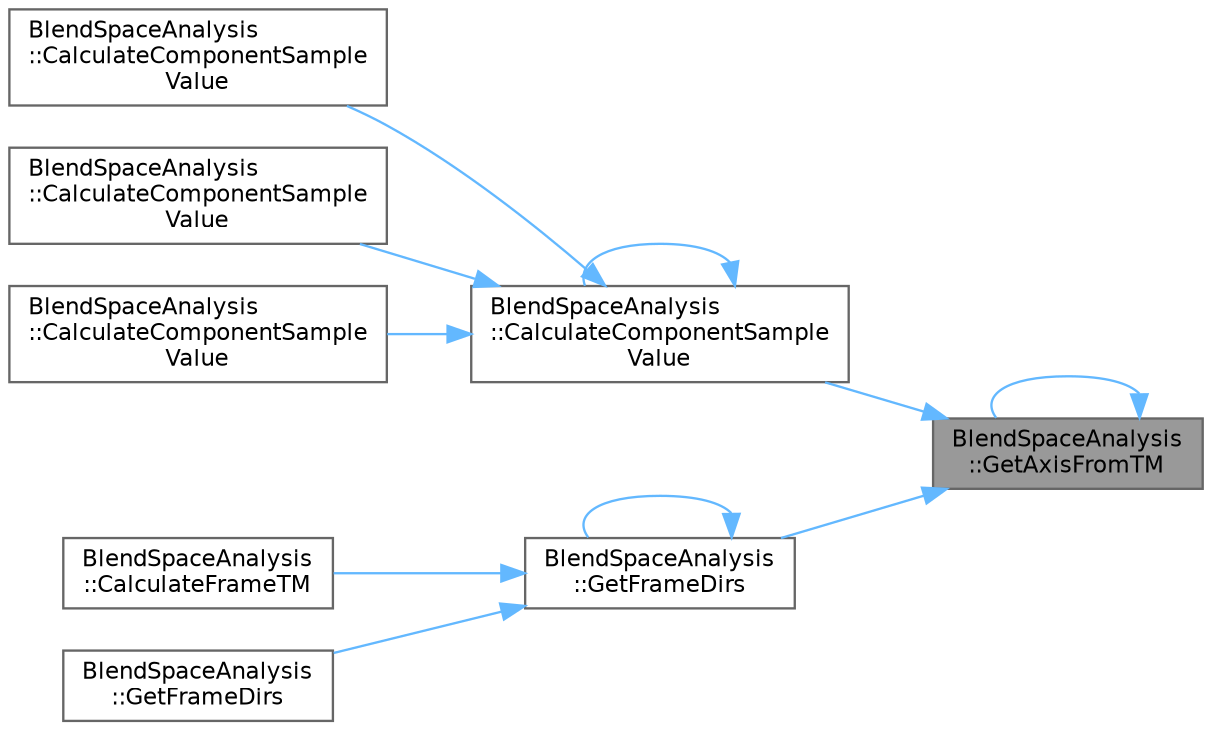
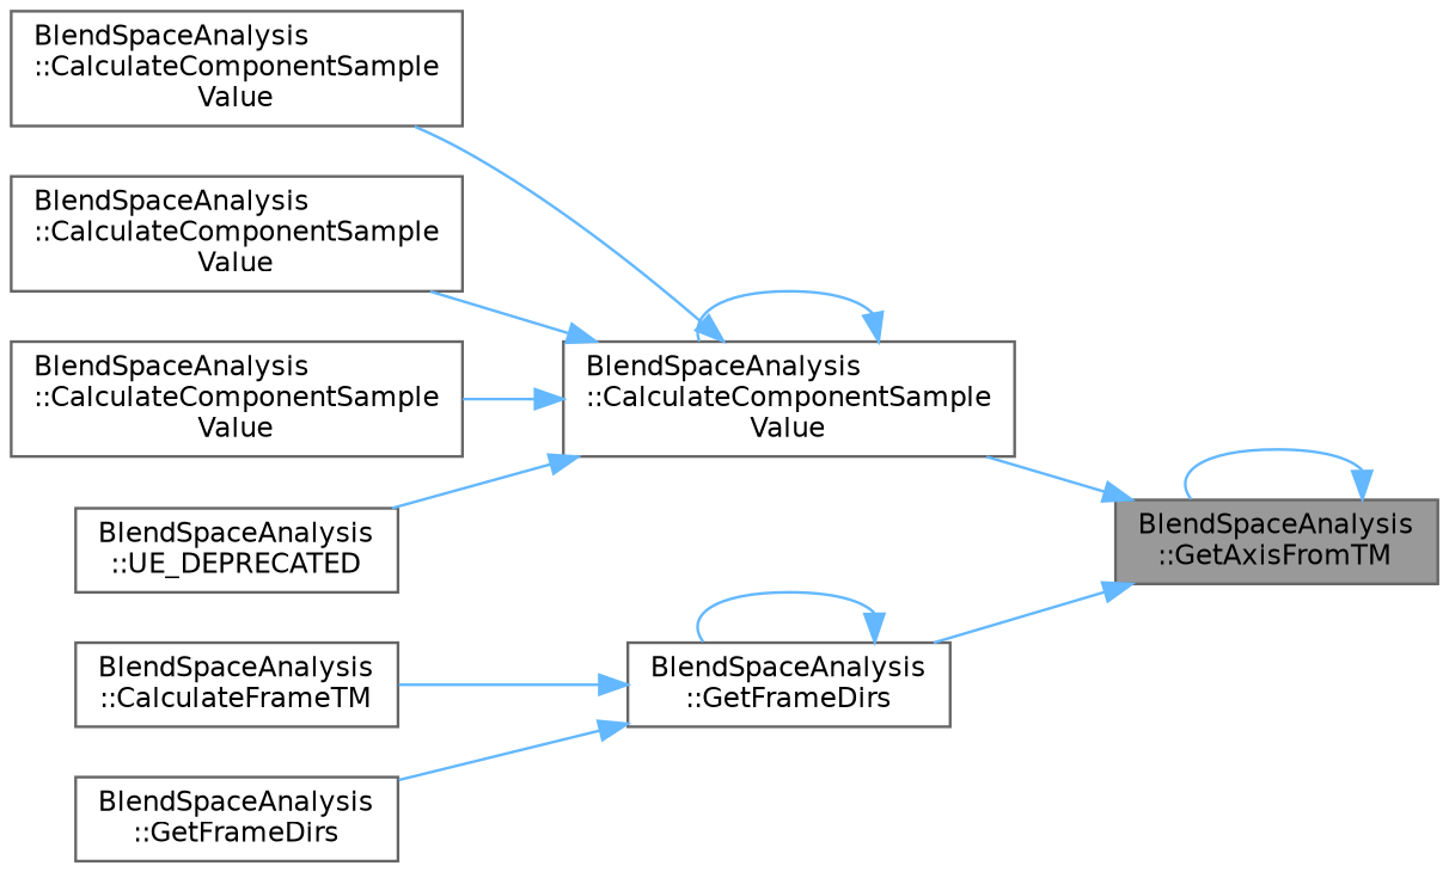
  digraph {
    rankdir=RL
    node [color=grey40 fillcolor=white fontname=Helvetica fontsize=10 shape=box style=filled]
    edge [color=steelblue1 dir=back fontname=Helvetica fontsize=10 labelfontname=Helvetica labelfontsize=10 style=solid]
    n1 [color=gray40 fillcolor=grey60 fontcolor=black height=0.2 label="BlendSpaceAnalysis\l::GetAxisFromTM" width=0.4]
    n2 [height=0.2 label="BlendSpaceAnalysis\l::CalculateComponentSample\lValue" width=0.4]
    n3 [height=0.2 label="BlendSpaceAnalysis\l::GetFrameDirs" width=0.4]
    n4 [height=0.2 label="BlendSpaceAnalysis\l::CalculateComponentSample\lValue" width=0.4]
    n5 [height=0.2 label="BlendSpaceAnalysis\l::CalculateComponentSample\lValue" width=0.4]
    n6 [height=0.2 label="BlendSpaceAnalysis\l::CalculateComponentSample\lValue" width=0.4]
+   n7 [height=0.2 label="BlendSpaceAnalysis\l::UE_DEPRECATED" width=0.4]
    n8 [height=0.2 label="BlendSpaceAnalysis\l::CalculateFrameTM" width=0.4]
    n9 [height=0.2 label="BlendSpaceAnalysis\l::GetFrameDirs" width=0.4]
    n1 -> n1
    n1 -> n2
    n1 -> n3
    n2 -> n2
    n2 -> n4
    n2 -> n5
    n2 -> n6
+   n2 -> n7
    n3 -> n3
    n3 -> n8
    n3 -> n9
  }
